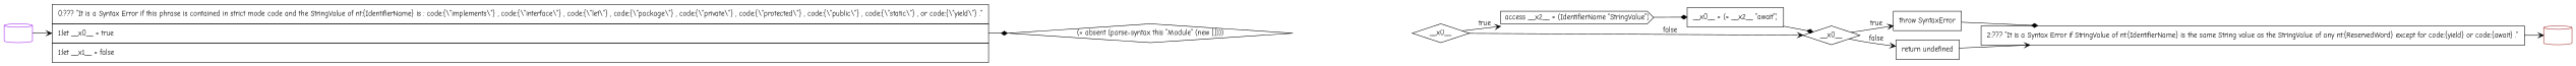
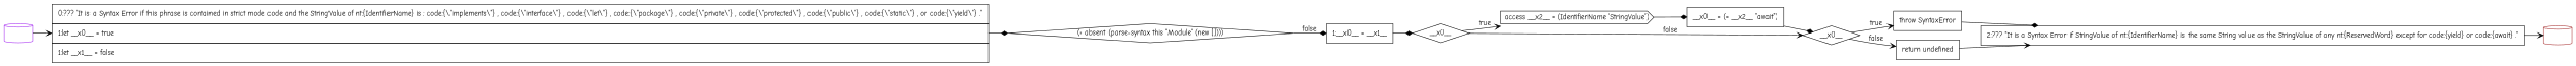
  digraph {
    fontname="Comic Neue"
    rankdir=LR
    node [color=black fillcolor=white fontname="Comic Neue" shape=none style=filled]
    edge [arrowhead=vee color=black fontname="Comic Neue"]
    n1 [color=brown label=" " shape=cylinder]
    n2 [label=<<font color="black">__x0__</font>> shape=diamond]
    n3 [label=<<font color="black">access __x2__ = (IdentifierName &quot;StringValue&quot;)</font>> shape=cds]
    n4 [label=<<font color="black">__x0__</font>> shape=diamond]
    n5 [label=<<font color="black">     <table border="0" cellborder="1" cellspacing="0" cellpadding="10">       <tr><td align="left">__x0__ = (= __x2__ &quot;await&quot;)</td></tr>     </table>   </font>> margin=0]
    n6 [label=<<font color="black">     <table border="0" cellborder="1" cellspacing="0" cellpadding="10">       <tr><td align="left">throw SyntaxError</td></tr>     </table>   </font>> margin=0]
    n7 [label=<<font color="black">     <table border="0" cellborder="1" cellspacing="0" cellpadding="10">       <tr><td align="left">return undefined</td></tr>     </table>   </font>> margin=0]
+   n8 [label=<<font color="black">     <table border="0" cellborder="1" cellspacing="0" cellpadding="10">       <tr><td align="left">1:__x0__ = __x1__</td></tr>     </table>   </font>> margin=0]
    n9 [label=<<font color="black">     <table border="0" cellborder="1" cellspacing="0" cellpadding="10">       <tr><td align="left">0:??? &quot;It is a Syntax Error if this phrase is contained in strict mode code and the StringValue of nt:{IdentifierName} is : code:{\&quot;implements\&quot;} , code:{\&quot;interface\&quot;} , code:{\&quot;let\&quot;} , code:{\&quot;package\&quot;} , code:{\&quot;private\&quot;} , code:{\&quot;protected\&quot;} , code:{\&quot;public\&quot;} , code:{\&quot;static\&quot;} , or code:{\&quot;yield\&quot;} .&quot;</td></tr>       <tr><td align="left">1:let __x0__ = true</td></tr>       <tr><td align="left">1:let __x1__ = false</td></tr>     </table>   </font>> margin=0]
    n10 [label=<<font color="black">(= absent (parse-syntax this &quot;Module&quot; (new [])))</font>> shape=diamond]
    n11 [label=<<font color="black">     <table border="0" cellborder="1" cellspacing="0" cellpadding="10">       <tr><td align="left">2:??? &quot;It is a Syntax Error if StringValue of nt:{IdentifierName} is the same String value as the StringValue of any nt:{ReservedWord} except for code:{yield} or code:{await} .&quot;</td></tr>     </table>   </font>> margin=0]
    n12 [color=purple label=" " shape=cylinder]
    n2 -> n3 [label=<<font color="black">true</font>>]
    n2 -> n4 [label=<<font color="black">false</font>>]
    n3 -> n5 [arrowhead=diamond]
    n4 -> n6 [label=<<font color="black">true</font>>]
    n4 -> n7 [label=<<font color="black">false</font>>]
    n5 -> n4 [arrowhead=diamond]
    n6 -> n11 [arrowhead=diamond]
    n7 -> n11
+   n8 -> n2 [arrowhead=diamond]
    n9 -> n10 [arrowhead=diamond]
+   n10 -> n8 [arrowhead=diamond label=<<font color="black">false</font>>]
    n11 -> n1
    n12 -> n9
  }
